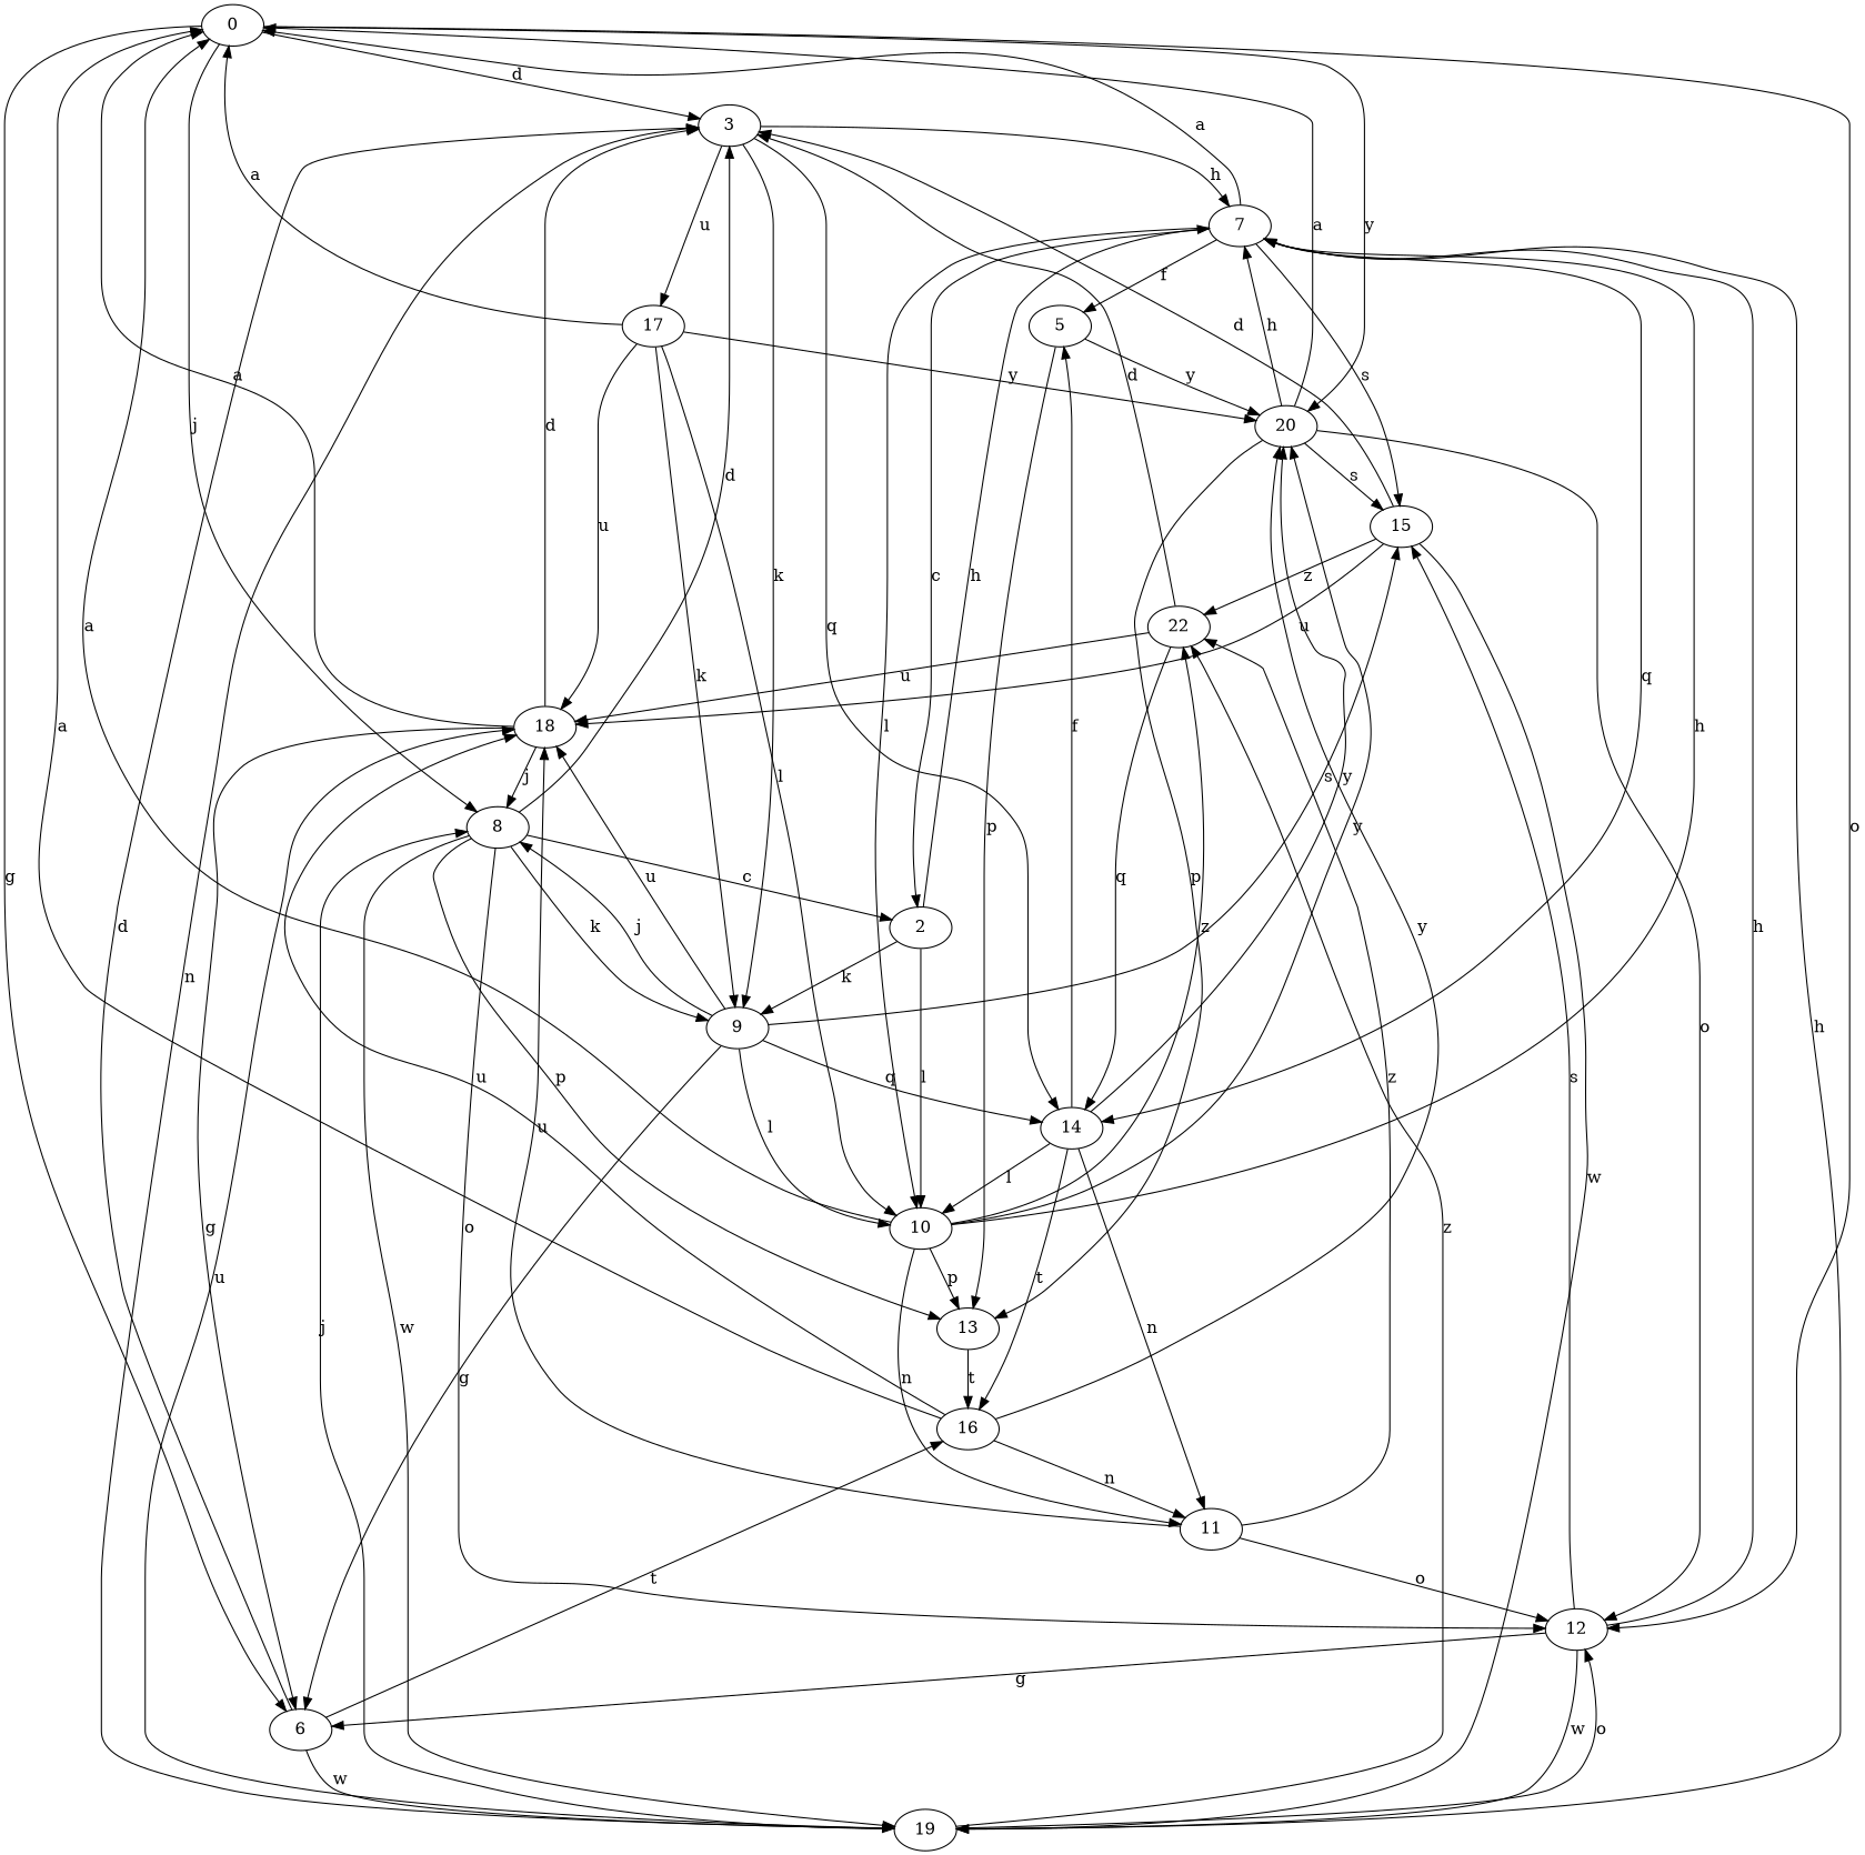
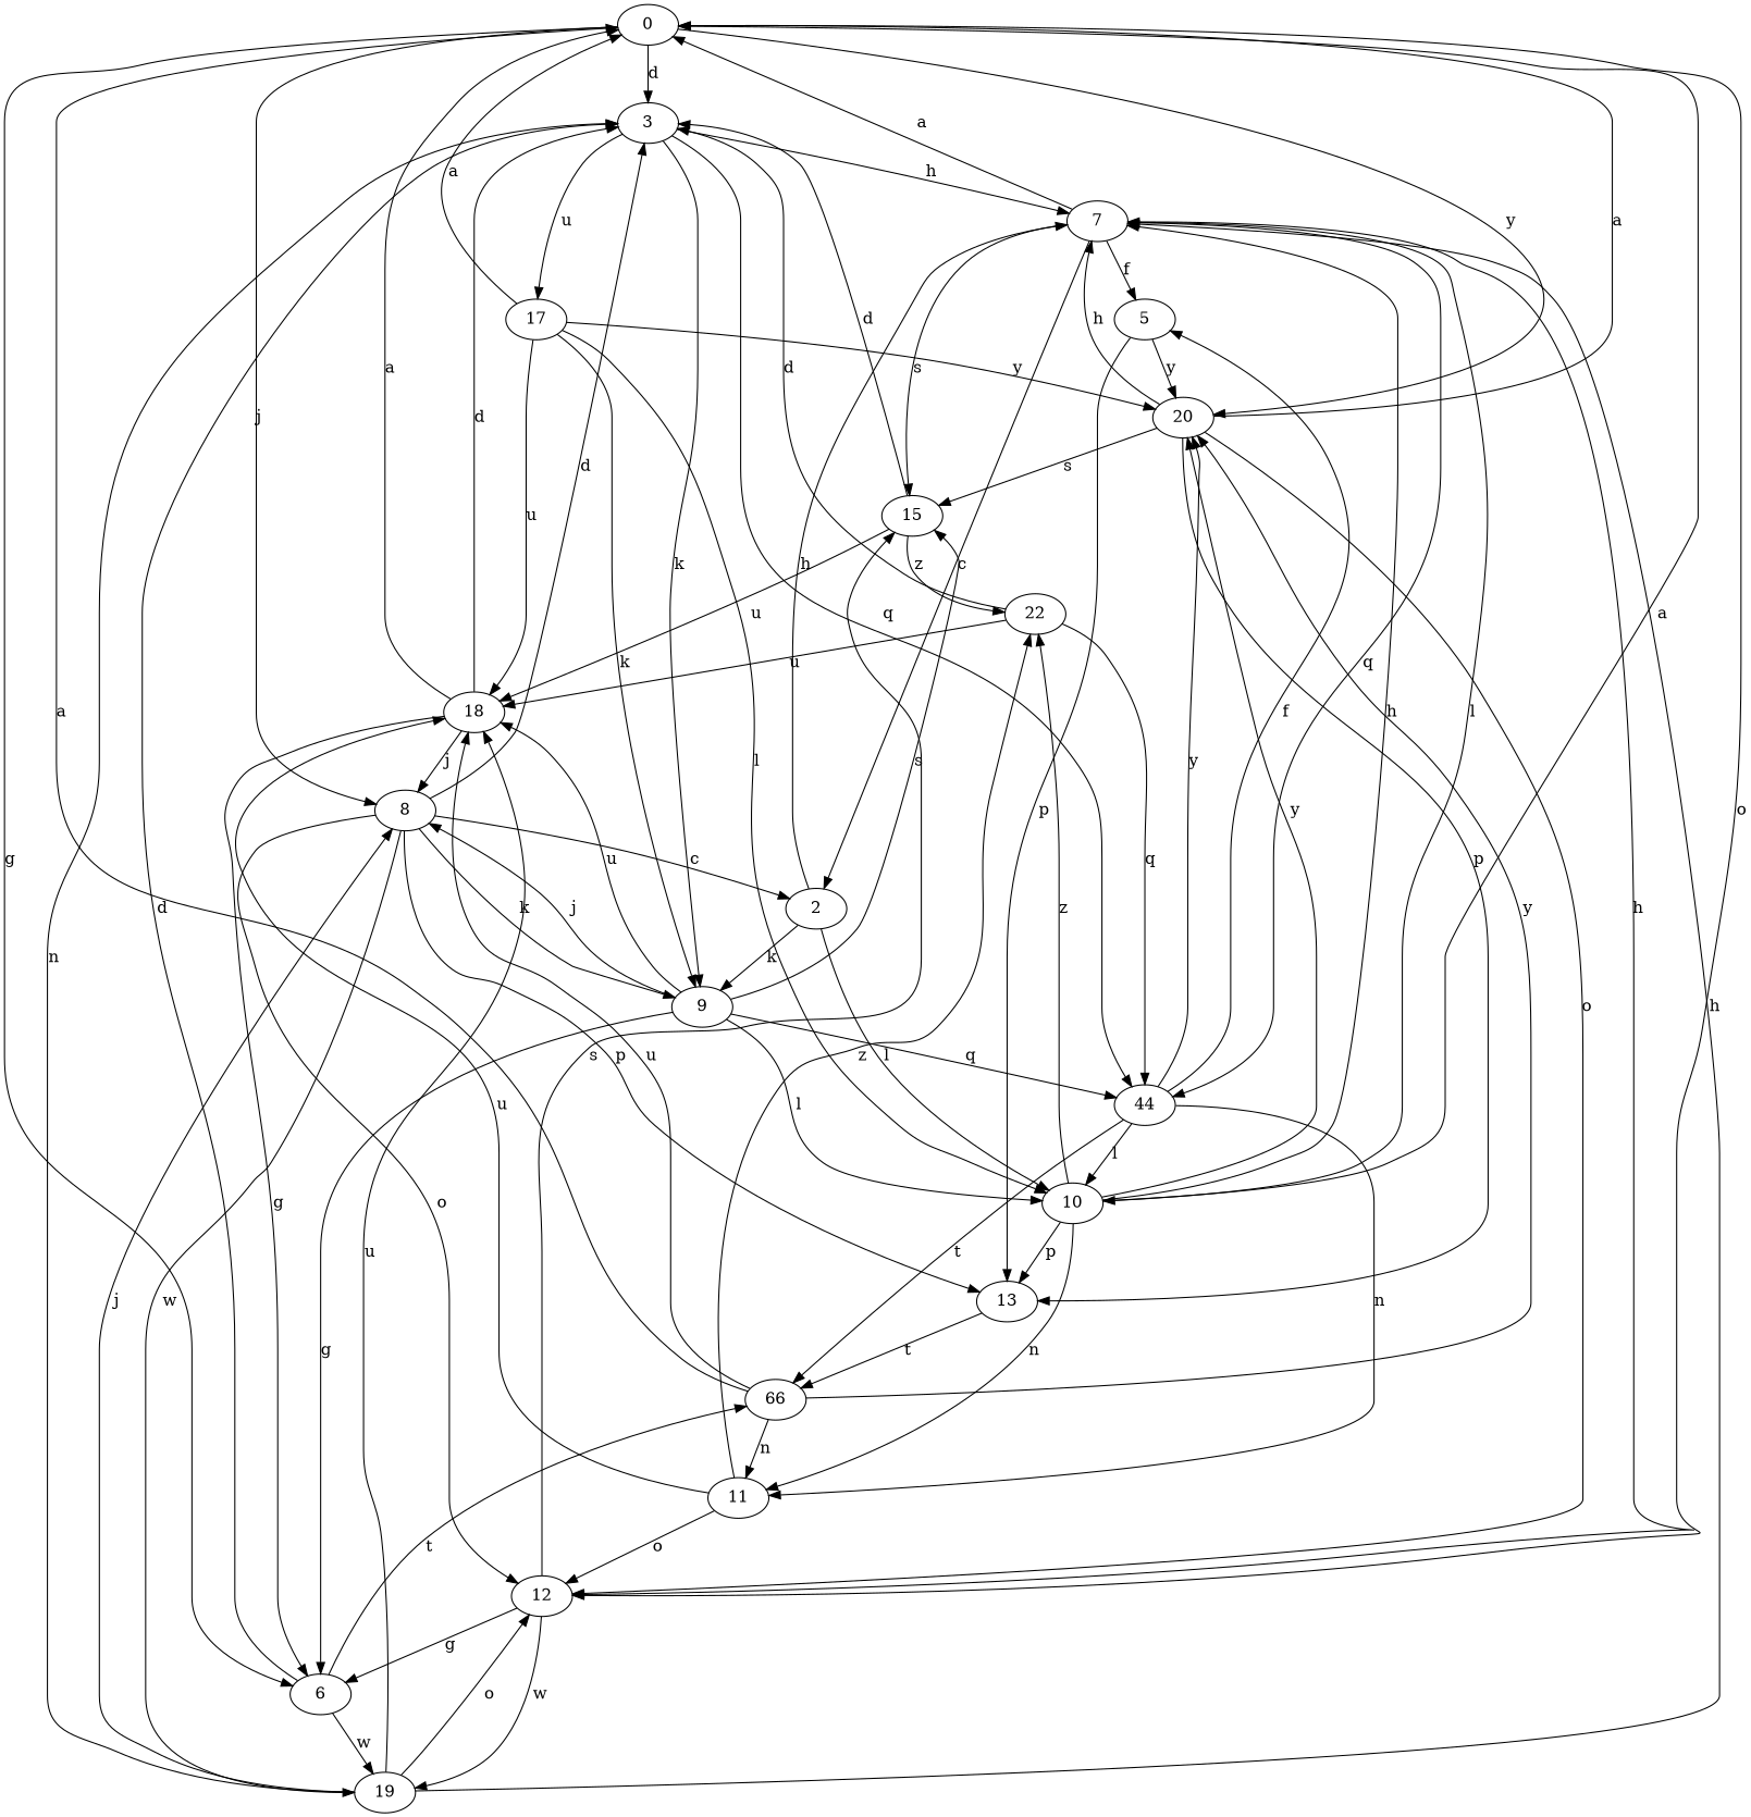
  strict digraph {
    0
    3
    6
    8
    12
    20
    7
    9
-   14
+   14 [label=44]
    17
-   16
+   16 [label=66]
    19
    2
    13
    15
    10
    5
    18
    11
    22
    0 -> 3 [label=d]
    0 -> 6 [label=g]
    0 -> 8 [label=j]
    0 -> 12 [label=o]
    0 -> 20 [label=y]
    3 -> 7 [label=h]
    3 -> 9 [label=k]
    3 -> 14 [label=q]
    3 -> 17 [label=u]
    6 -> 3 [label=d]
    6 -> 16 [label=t]
    6 -> 19 [label=w]
    8 -> 3 [label=d]
    8 -> 12 [label=o]
    8 -> 9 [label=k]
    8 -> 19 [label=w]
    8 -> 2 [label=c]
    8 -> 13 [label=p]
    12 -> 6 [label=g]
    12 -> 7 [label=h]
    12 -> 19 [label=w]
    12 -> 15 [label=s]
    20 -> 0 [label=a]
    20 -> 12 [label=o]
    20 -> 7 [label=h]
    20 -> 13 [label=p]
    20 -> 15 [label=s]
    7 -> 0 [label=a]
    7 -> 14 [label=q]
    7 -> 2 [label=c]
    7 -> 15 [label=s]
    7 -> 10 [label=l]
    7 -> 5 [label=f]
    9 -> 6 [label=g]
    9 -> 8 [label=j]
    9 -> 14 [label=q]
    9 -> 15 [label=s]
    9 -> 10 [label=l]
    9 -> 18 [label=u]
    14 -> 20 [label=y]
    14 -> 16 [label=t]
    14 -> 10 [label=l]
    14 -> 5 [label=f]
    14 -> 11 [label=n]
    17 -> 0 [label=a]
    17 -> 20 [label=y]
    17 -> 9 [label=k]
    17 -> 10 [label=l]
    17 -> 18 [label=u]
    16 -> 0 [label=a]
    16 -> 20 [label=y]
    16 -> 18 [label=u]
    16 -> 11 [label=n]
    19 -> 3 [label=n]
    19 -> 8 [label=j]
    19 -> 12 [label=o]
    19 -> 7 [label=h]
    19 -> 18 [label=u]
-   19 -> 22 [label=z]
    2 -> 7 [label=h]
    2 -> 9 [label=k]
    2 -> 10 [label=l]
    13 -> 16 [label=t]
    15 -> 3 [label=d]
-   15 -> 19 [label=w]
    15 -> 18 [label=u]
    15 -> 22 [label=z]
    10 -> 0 [label=a]
    10 -> 20 [label=y]
    10 -> 7 [label=h]
    10 -> 13 [label=p]
    10 -> 11 [label=n]
    10 -> 22 [label=z]
    5 -> 20 [label=y]
    5 -> 13 [label=p]
    18 -> 0 [label=a]
    18 -> 3 [label=d]
    18 -> 6 [label=g]
    18 -> 8 [label=j]
    11 -> 12 [label=o]
    11 -> 18 [label=u]
    11 -> 22 [label=z]
    22 -> 3 [label=d]
    22 -> 14 [label=q]
    22 -> 18 [label=u]
  }
